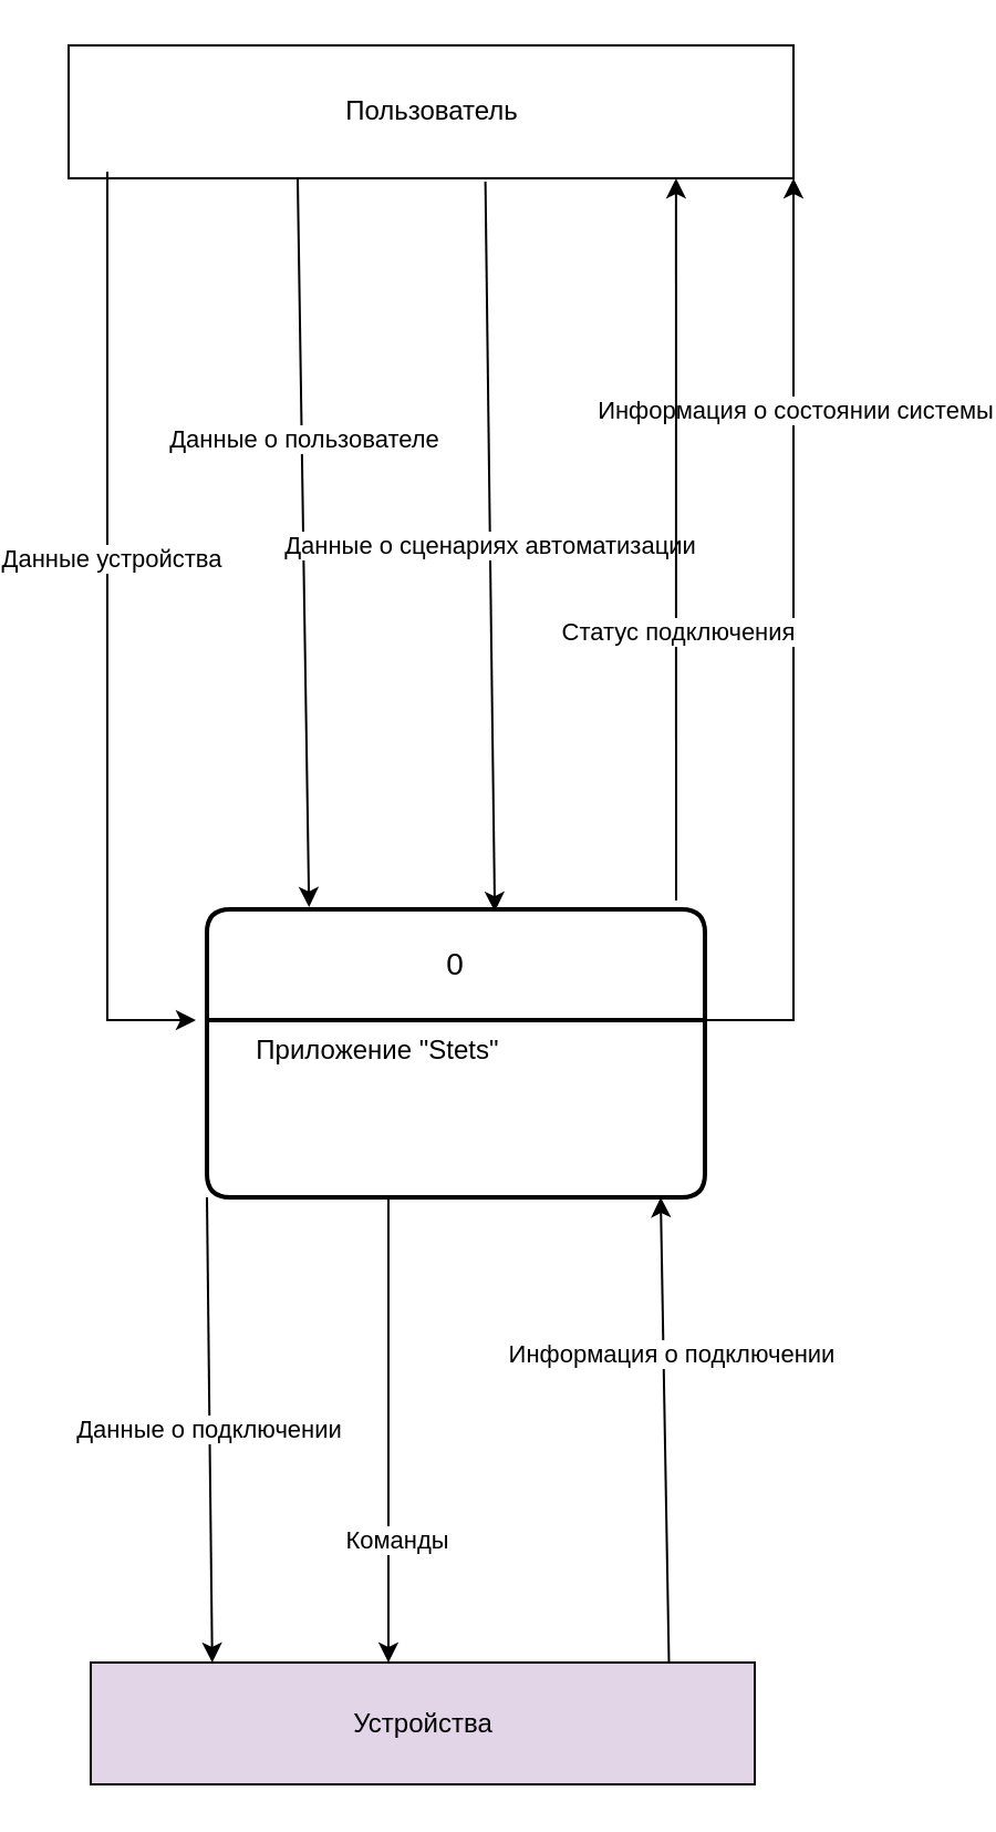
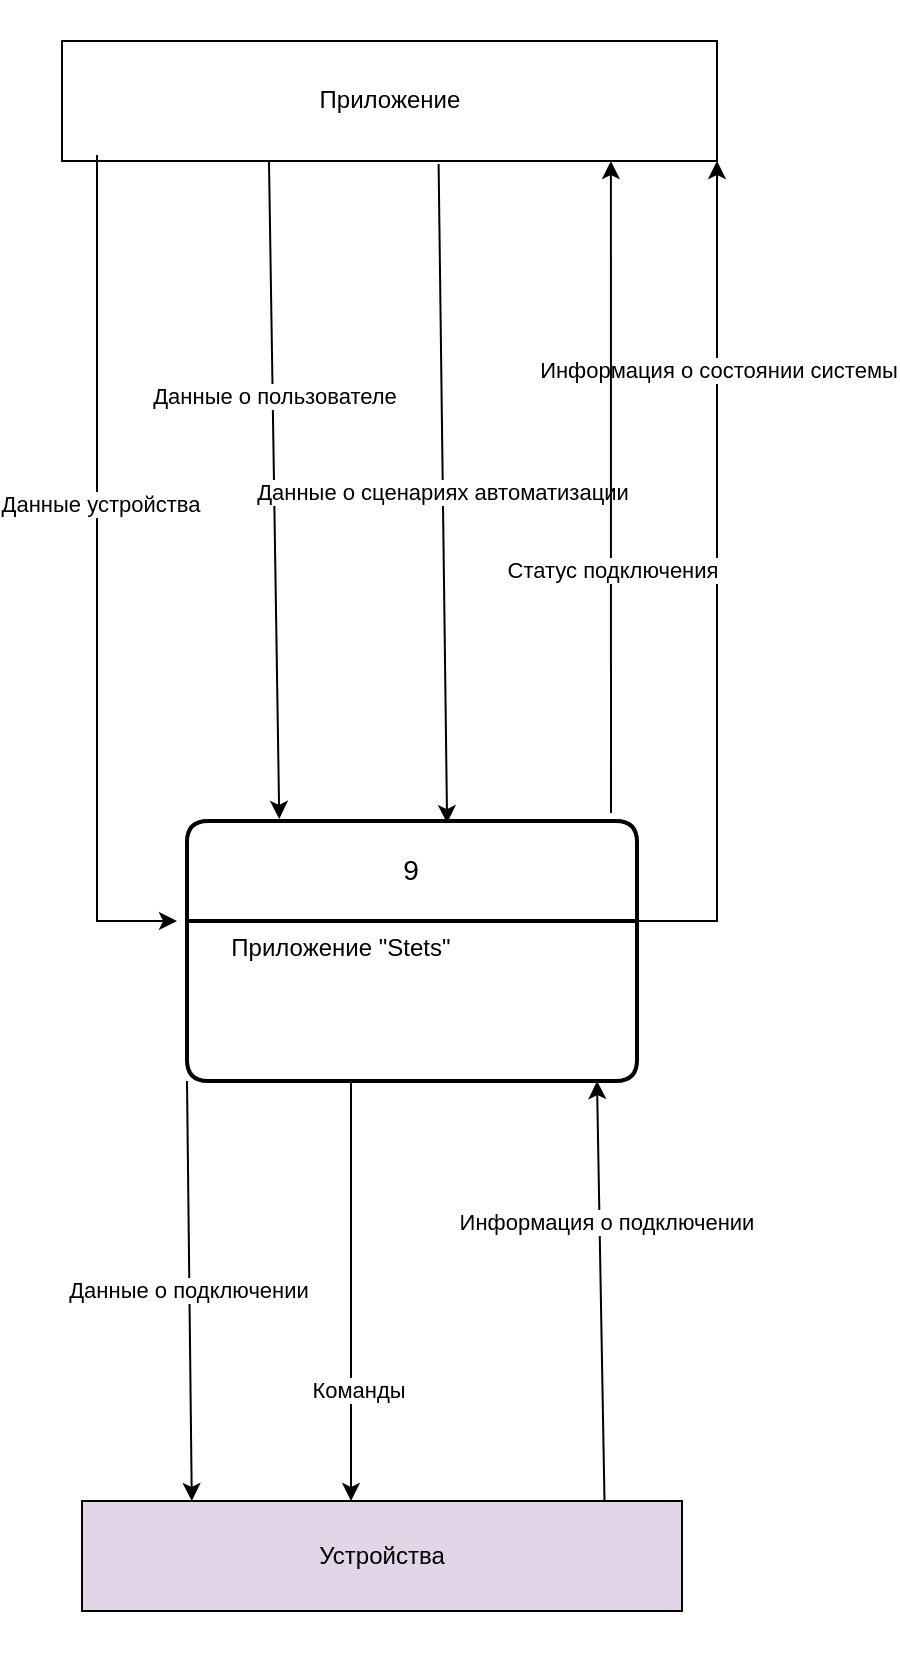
  <mxCell id="0" />
  <mxCell id="1" parent="0" />
- <mxCell id="2" value="Пользователь" style="rounded=0;whiteSpace=wrap;html=1;" parent="1" vertex="1"><mxGeometry x="20.5" y="20" width="327.5" height="60" as="geometry" /></mxCell>
- <mxCell id="3" value="0" style="swimlane;childLayout=stackLayout;horizontal=1;startSize=50;horizontalStack=0;rounded=1;fontSize=14;fontStyle=0;strokeWidth=2;resizeParent=0;resizeLast=1;shadow=0;dashed=0;align=center;arcSize=7;whiteSpace=wrap;html=1;" parent="1" vertex="1"><mxGeometry x="83" y="410" width="225" height="130" as="geometry" /></mxCell>
+ <mxCell id="2" value="Приложение" style="rounded=0;whiteSpace=wrap;html=1;" parent="1" vertex="1"><mxGeometry x="20.5" y="20" width="327.5" height="60" as="geometry" /></mxCell>
+ <mxCell id="3" value="9" style="swimlane;childLayout=stackLayout;horizontal=1;startSize=50;horizontalStack=0;rounded=1;fontSize=14;fontStyle=0;strokeWidth=2;resizeParent=0;resizeLast=1;shadow=0;dashed=0;align=center;arcSize=7;whiteSpace=wrap;html=1;" parent="1" vertex="1"><mxGeometry x="83" y="410" width="225" height="130" as="geometry" /></mxCell>
  <mxCell id="4" value="&amp;nbsp; &amp;nbsp; &amp;nbsp;Приложение &quot;Stets&quot;" style="align=left;strokeColor=none;fillColor=none;spacingLeft=4;spacingRight=4;fontSize=12;verticalAlign=top;resizable=0;rotatable=0;part=1;html=1;whiteSpace=wrap;" parent="3" vertex="1"><mxGeometry y="50" width="225" height="80" as="geometry" /></mxCell>
  <mxCell id="5" value="Устройства" style="html=1;dashed=0;whiteSpace=wrap;fillColor=#e1d5e7;" parent="1" vertex="1"><mxGeometry x="30.5" y="750" width="300" height="55" as="geometry" /></mxCell>
  <mxCell id="6" value="" style="endArrow=classic;html=1;rounded=0;" parent="1" edge="1"><mxGeometry width="50" height="50" relative="1" as="geometry"><mxPoint x="38" y="77" as="sourcePoint" /><mxPoint x="78" y="460" as="targetPoint" /><Array as="points"><mxPoint x="38" y="460" /></Array></mxGeometry></mxCell>
  <mxCell id="7" value="Данные устройства" style="edgeLabel;html=1;align=center;verticalAlign=middle;resizable=0;points=[];" parent="6" vertex="1" connectable="0"><mxGeometry x="-0.178" y="1" relative="1" as="geometry"><mxPoint as="offset" /></mxGeometry></mxCell>
  <mxCell id="8" value="" style="endArrow=classic;html=1;rounded=0;exitX=0.316;exitY=1;exitDx=0;exitDy=0;exitPerimeter=0;entryX=0.205;entryY=-0.008;entryDx=0;entryDy=0;entryPerimeter=0;" parent="1" source="2" target="3" edge="1"><mxGeometry width="50" height="50" relative="1" as="geometry"><mxPoint x="198" y="420" as="sourcePoint" /><mxPoint x="248" y="370" as="targetPoint" /></mxGeometry></mxCell>
  <mxCell id="9" value="Данные о пользователе" style="edgeLabel;html=1;align=center;verticalAlign=middle;resizable=0;points=[];" parent="8" vertex="1" connectable="0"><mxGeometry x="-0.281" y="1" relative="1" as="geometry"><mxPoint as="offset" /></mxGeometry></mxCell>
  <mxCell id="10" value="" style="endArrow=classic;html=1;rounded=0;exitX=0;exitY=1;exitDx=0;exitDy=0;entryX=0.183;entryY=0;entryDx=0;entryDy=0;entryPerimeter=0;" parent="1" source="4" target="5" edge="1"><mxGeometry width="50" height="50" relative="1" as="geometry"><mxPoint x="116" y="540" as="sourcePoint" /><mxPoint x="88" y="760" as="targetPoint" /></mxGeometry></mxCell>
  <mxCell id="11" value="Данные о подключении" style="edgeLabel;html=1;align=center;verticalAlign=middle;resizable=0;points=[];" parent="10" vertex="1" connectable="0"><mxGeometry x="-0.013" y="-1" relative="1" as="geometry"><mxPoint as="offset" /></mxGeometry></mxCell>
  <mxCell id="12" value="" style="endArrow=classic;html=1;rounded=0;exitX=0.575;exitY=1.025;exitDx=0;exitDy=0;exitPerimeter=0;entryX=0.578;entryY=0.008;entryDx=0;entryDy=0;entryPerimeter=0;" parent="1" source="2" target="3" edge="1"><mxGeometry width="50" height="50" relative="1" as="geometry"><mxPoint x="198" y="420" as="sourcePoint" /><mxPoint x="209" y="410" as="targetPoint" /></mxGeometry></mxCell>
  <mxCell id="13" value="Данные о сценариях автоматизации" style="edgeLabel;html=1;align=center;verticalAlign=middle;resizable=0;points=[];" parent="12" vertex="1" connectable="0"><mxGeometry x="-0.006" relative="1" as="geometry"><mxPoint as="offset" /></mxGeometry></mxCell>
  <mxCell id="14" value="" style="endArrow=classic;html=1;rounded=0;exitX=1;exitY=0;exitDx=0;exitDy=0;entryX=1;entryY=1;entryDx=0;entryDy=0;" parent="1" source="4" target="2" edge="1"><mxGeometry width="50" height="50" relative="1" as="geometry"><mxPoint x="528" y="470" as="sourcePoint" /><mxPoint x="339" y="82" as="targetPoint" /><Array as="points"><mxPoint x="348" y="460" /></Array></mxGeometry></mxCell>
  <mxCell id="15" value="Информация о состоянии системы" style="edgeLabel;html=1;align=center;verticalAlign=middle;resizable=0;points=[];" parent="14" vertex="1" connectable="0"><mxGeometry x="0.505" y="-1" relative="1" as="geometry"><mxPoint as="offset" /></mxGeometry></mxCell>
  <mxCell id="16" value="" style="endArrow=classic;html=1;rounded=0;exitX=0.75;exitY=0;exitDx=0;exitDy=0;entryX=0.75;entryY=1;entryDx=0;entryDy=0;" parent="1" edge="1"><mxGeometry width="50" height="50" relative="1" as="geometry"><mxPoint x="291.75" y="750" as="sourcePoint" /><mxPoint x="288" y="540" as="targetPoint" /><Array as="points" /></mxGeometry></mxCell>
  <mxCell id="17" value="Информация о подключении" style="edgeLabel;html=1;align=center;verticalAlign=middle;resizable=0;points=[];" parent="16" vertex="1" connectable="0"><mxGeometry x="-0.039" y="-3" relative="1" as="geometry"><mxPoint y="-38" as="offset" /></mxGeometry></mxCell>
  <mxCell id="18" value="" style="endArrow=classic;html=1;rounded=0;" parent="1" edge="1"><mxGeometry width="50" height="50" relative="1" as="geometry"><mxPoint x="165" y="541" as="sourcePoint" /><mxPoint x="165" y="750" as="targetPoint" /></mxGeometry></mxCell>
  <mxCell id="19" value="Команды" style="edgeLabel;html=1;align=center;verticalAlign=middle;resizable=0;points=[];" parent="18" vertex="1" connectable="0"><mxGeometry x="0.465" y="3" relative="1" as="geometry"><mxPoint as="offset" /></mxGeometry></mxCell>
  <mxCell id="20" value="" style="endArrow=classic;html=1;rounded=0;entryX=0.838;entryY=1;entryDx=0;entryDy=0;entryPerimeter=0;" parent="1" target="2" edge="1"><mxGeometry width="50" height="50" relative="1" as="geometry"><mxPoint x="295" y="406" as="sourcePoint" /><mxPoint x="478" y="330" as="targetPoint" /><Array as="points" /></mxGeometry></mxCell>
  <mxCell id="21" value="Статус подключения" style="edgeLabel;html=1;align=center;verticalAlign=middle;resizable=0;points=[];" parent="20" vertex="1" connectable="0"><mxGeometry x="-0.26" y="-1" relative="1" as="geometry"><mxPoint as="offset" /></mxGeometry></mxCell>
